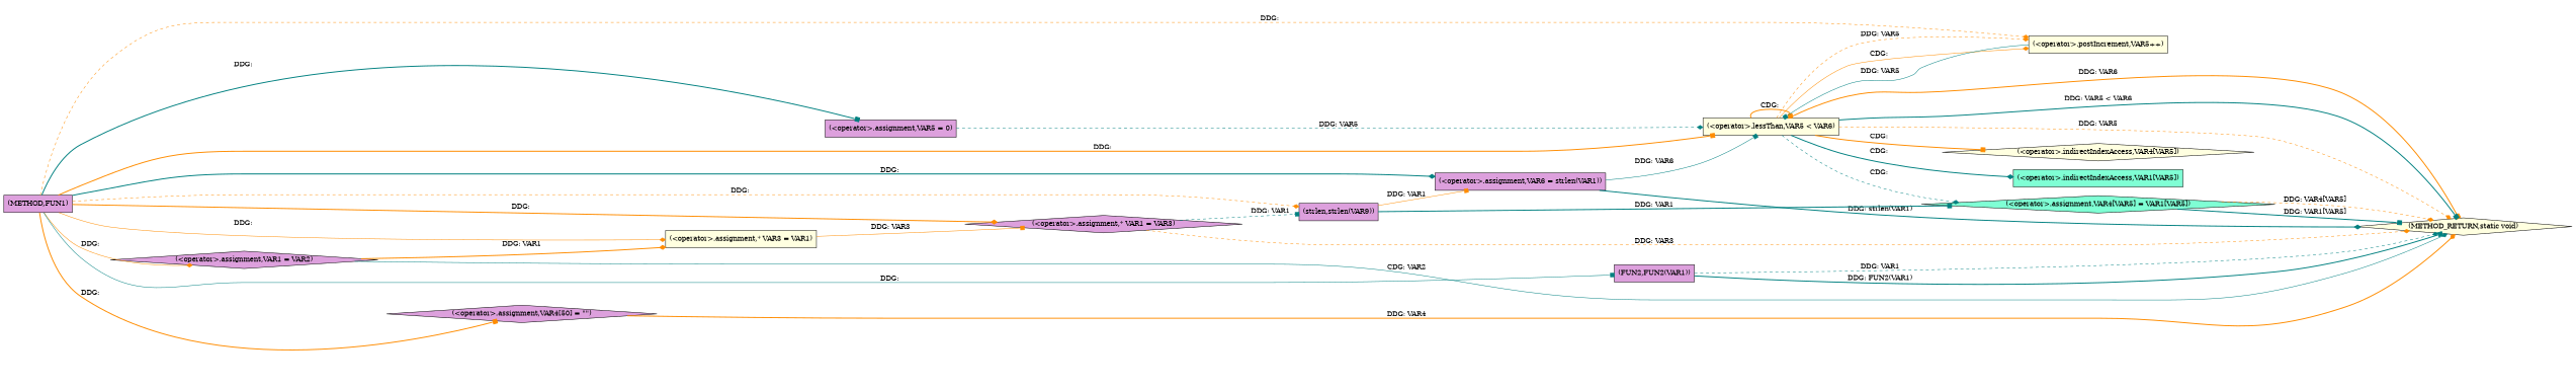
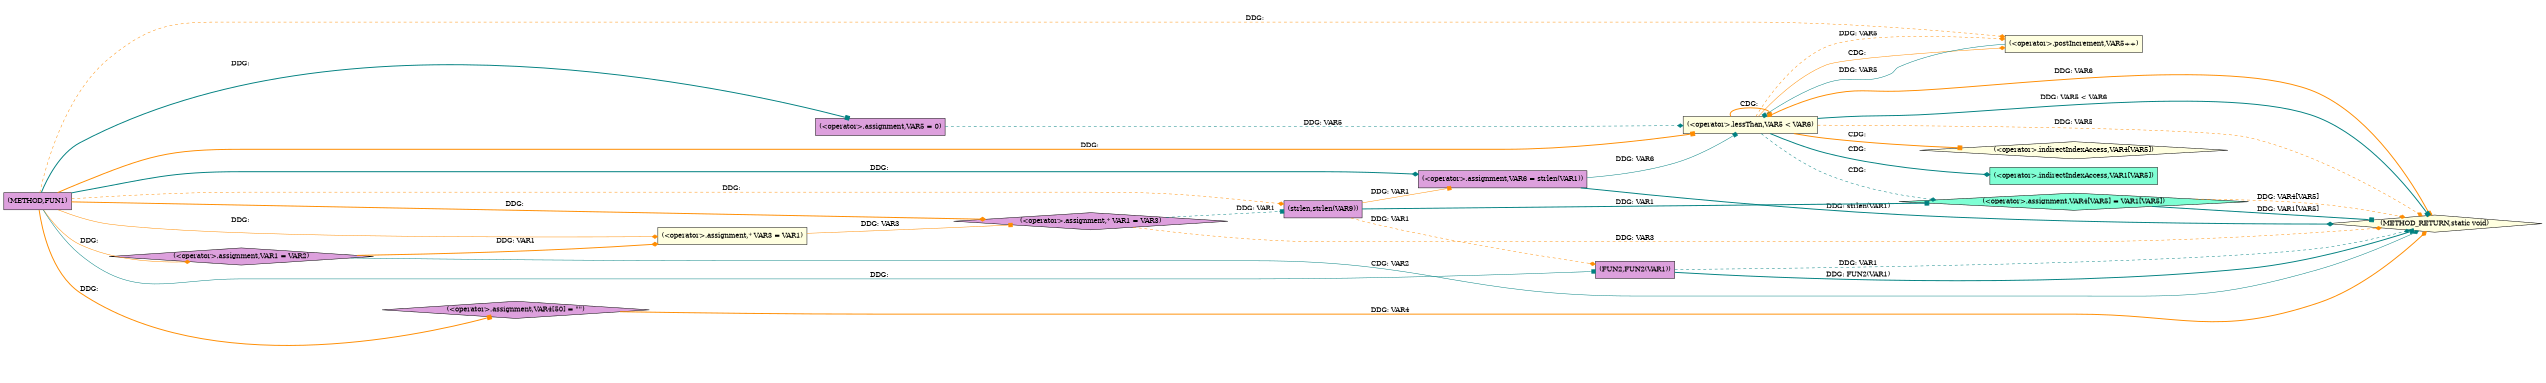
  digraph {
    rankdir=LR
    node [fillcolor=plum shape=box style=filled]
    edge [arrowhead=diamond color=darkorange style=bold]
    n1 [label="(METHOD,FUN1)"]
    n2 [label="(<operator>.assignment,VAR1 = VAR2)" shape=diamond]
    n3 [fillcolor=lightyellow label="(<operator>.assignment,* VAR3 = VAR1)"]
    n4 [label="(<operator>.assignment,* VAR1 = VAR3)" shape=diamond]
    n5 [label="(<operator>.assignment,VAR4[50] = \"\")" shape=diamond]
    n6 [label="(<operator>.assignment,VAR6 = strlen(VAR1))"]
    n7 [label="(strlen,strlen(VAR9))"]
    n8 [label="(<operator>.assignment,VAR5 = 0)"]
    n9 [fillcolor=lightyellow label="(<operator>.lessThan,VAR5 < VAR6)"]
    n10 [fillcolor=lightyellow label="(<operator>.postIncrement,VAR5++)"]
    n11 [label="(FUN2,FUN2(VAR1))"]
    n12 [fillcolor=lightyellow label="(METHOD_RETURN,static void)" shape=diamond]
    n13 [fillcolor=aquamarine label="(<operator>.assignment,VAR4[VAR5] = VAR1[VAR5])" shape=diamond]
    n14 [fillcolor=lightyellow label="(<operator>.indirectIndexAccess,VAR4[VAR5])" shape=diamond]
    n15 [fillcolor=aquamarine label="(<operator>.indirectIndexAccess,VAR1[VAR5])"]
    n1 -> n2 [label="DDG: " style=solid]
    n1 -> n3 [label="DDG: " style=solid]
    n1 -> n4 [label="DDG: "]
    n1 -> n5 [arrowhead=box label="DDG: "]
    n1 -> n6 [color=teal label="DDG: "]
    n1 -> n7 [label="DDG: " style=dashed]
    n1 -> n8 [arrowhead=box color=teal label="DDG: "]
    n1 -> n9 [arrowhead=box label="DDG: "]
    n1 -> n10 [label="DDG: " style=dashed]
    n1 -> n11 [arrowhead=box color=teal label="DDG: " style=solid]
    n2 -> n3 [label="DDG: VAR1"]
    n2 -> n12 [color=teal label="CDG: VAR2" style=solid]
    n3 -> n4 [arrowhead=box label="DDG: VAR3" style=solid]
    n4 -> n7 [arrowhead=box color=teal label="DDG: VAR1" style=dashed]
    n4 -> n12 [label="DDG: VAR3" style=dashed]
    n5 -> n12 [label="DDG: VAR4"]
    n6 -> n9 [arrowhead=box color=teal label="DDG: VAR6" style=solid]
    n6 -> n12 [color=teal label="DDG: strlen(VAR1)"]
    n7 -> n6 [arrowhead=box label="DDG: VAR1" style=solid]
+   n7 -> n11 [label="DDG: VAR1" style=dashed]
    n7 -> n13 [arrowhead=box color=teal label="DDG: VAR1"]
    n8 -> n9 [color=teal label="DDG: VAR5" style=dashed]
    n9 -> n9 [arrowhead=box label="CDG: "]
    n9 -> n10 [label="DDG: VAR5" style=dashed]
    n9 -> n10 [label="CDG: " style=solid]
    n9 -> n12 [arrowhead=box label="DDG: VAR6"]
    n9 -> n12 [arrowhead=box color=teal label="DDG: VAR5 < VAR6"]
    n9 -> n12 [label="DDG: VAR5" style=dashed]
    n9 -> n13 [color=teal label="CDG: " style=dashed]
    n9 -> n14 [arrowhead=box label="CDG: "]
    n9 -> n15 [color=teal label="CDG: "]
    n10 -> n9 [arrowhead=box color=teal label="DDG: VAR5" style=solid]
    n11 -> n12 [color=teal label="DDG: VAR1" style=dashed]
    n11 -> n12 [arrowhead=box color=teal label="DDG: FUN2(VAR1)"]
    n13 -> n12 [arrowhead=box color=teal label="DDG: VAR1[VAR5]"]
    n13 -> n12 [label="DDG: VAR4[VAR5]" style=dashed]
  }
